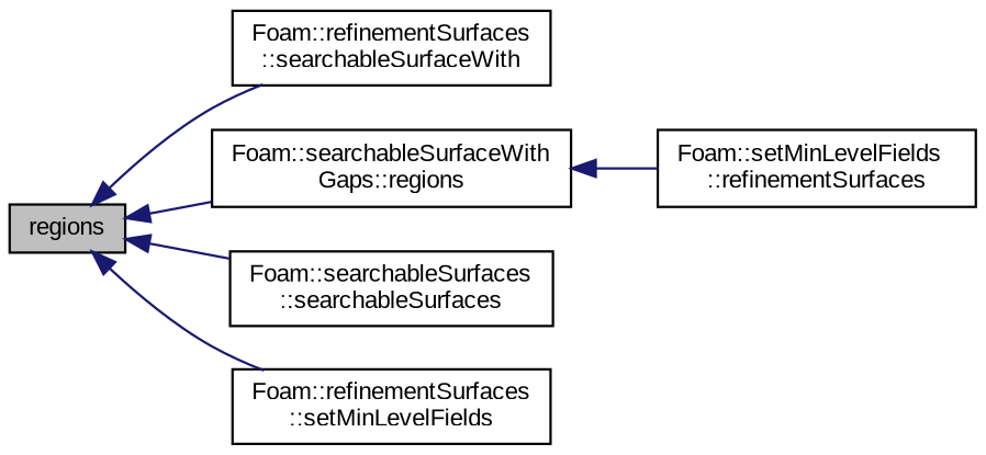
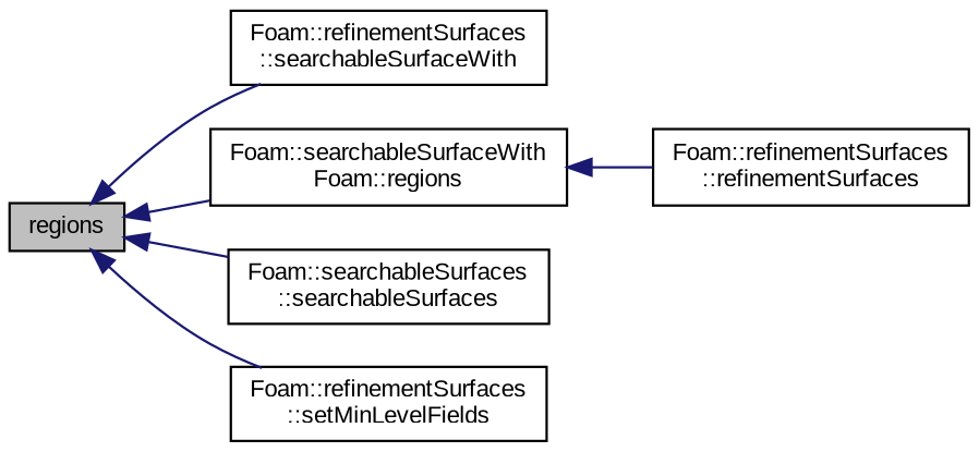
  digraph {
    fontname="Liberation Sans"
    rankdir=LR
    node [color=black fontname="Liberation Sans" fontsize=10 shape=record]
    edge [color=midnightblue dir=back fontname="Liberation Sans" fontsize=10 labelfontname=Helvetica labelfontsize=10 style=solid]
    n1 [fillcolor=grey75 fontcolor=black height=0.2 label=regions style=filled width=0.4]
    n2 [height=0.2 label="Foam::refinementSurfaces\l::searchableSurfaceWith" width=0.4]
-   n3 [height=0.2 label="Foam::searchableSurfaceWith\lGaps::regions" width=0.4]
+   n3 [height=0.2 label="Foam::searchableSurfaceWith\lFoam::regions" width=0.4]
    n4 [height=0.2 label="Foam::searchableSurfaces\l::searchableSurfaces" width=0.4]
    n5 [height=0.2 label="Foam::refinementSurfaces\l::setMinLevelFields" width=0.4]
-   n6 [height=0.2 label="Foam::setMinLevelFields\l::refinementSurfaces" width=0.4]
+   n6 [height=0.2 label="Foam::refinementSurfaces\l::refinementSurfaces" width=0.4]
    n1 -> n2
    n1 -> n3
    n1 -> n4
    n1 -> n5
    n3 -> n6
  }
